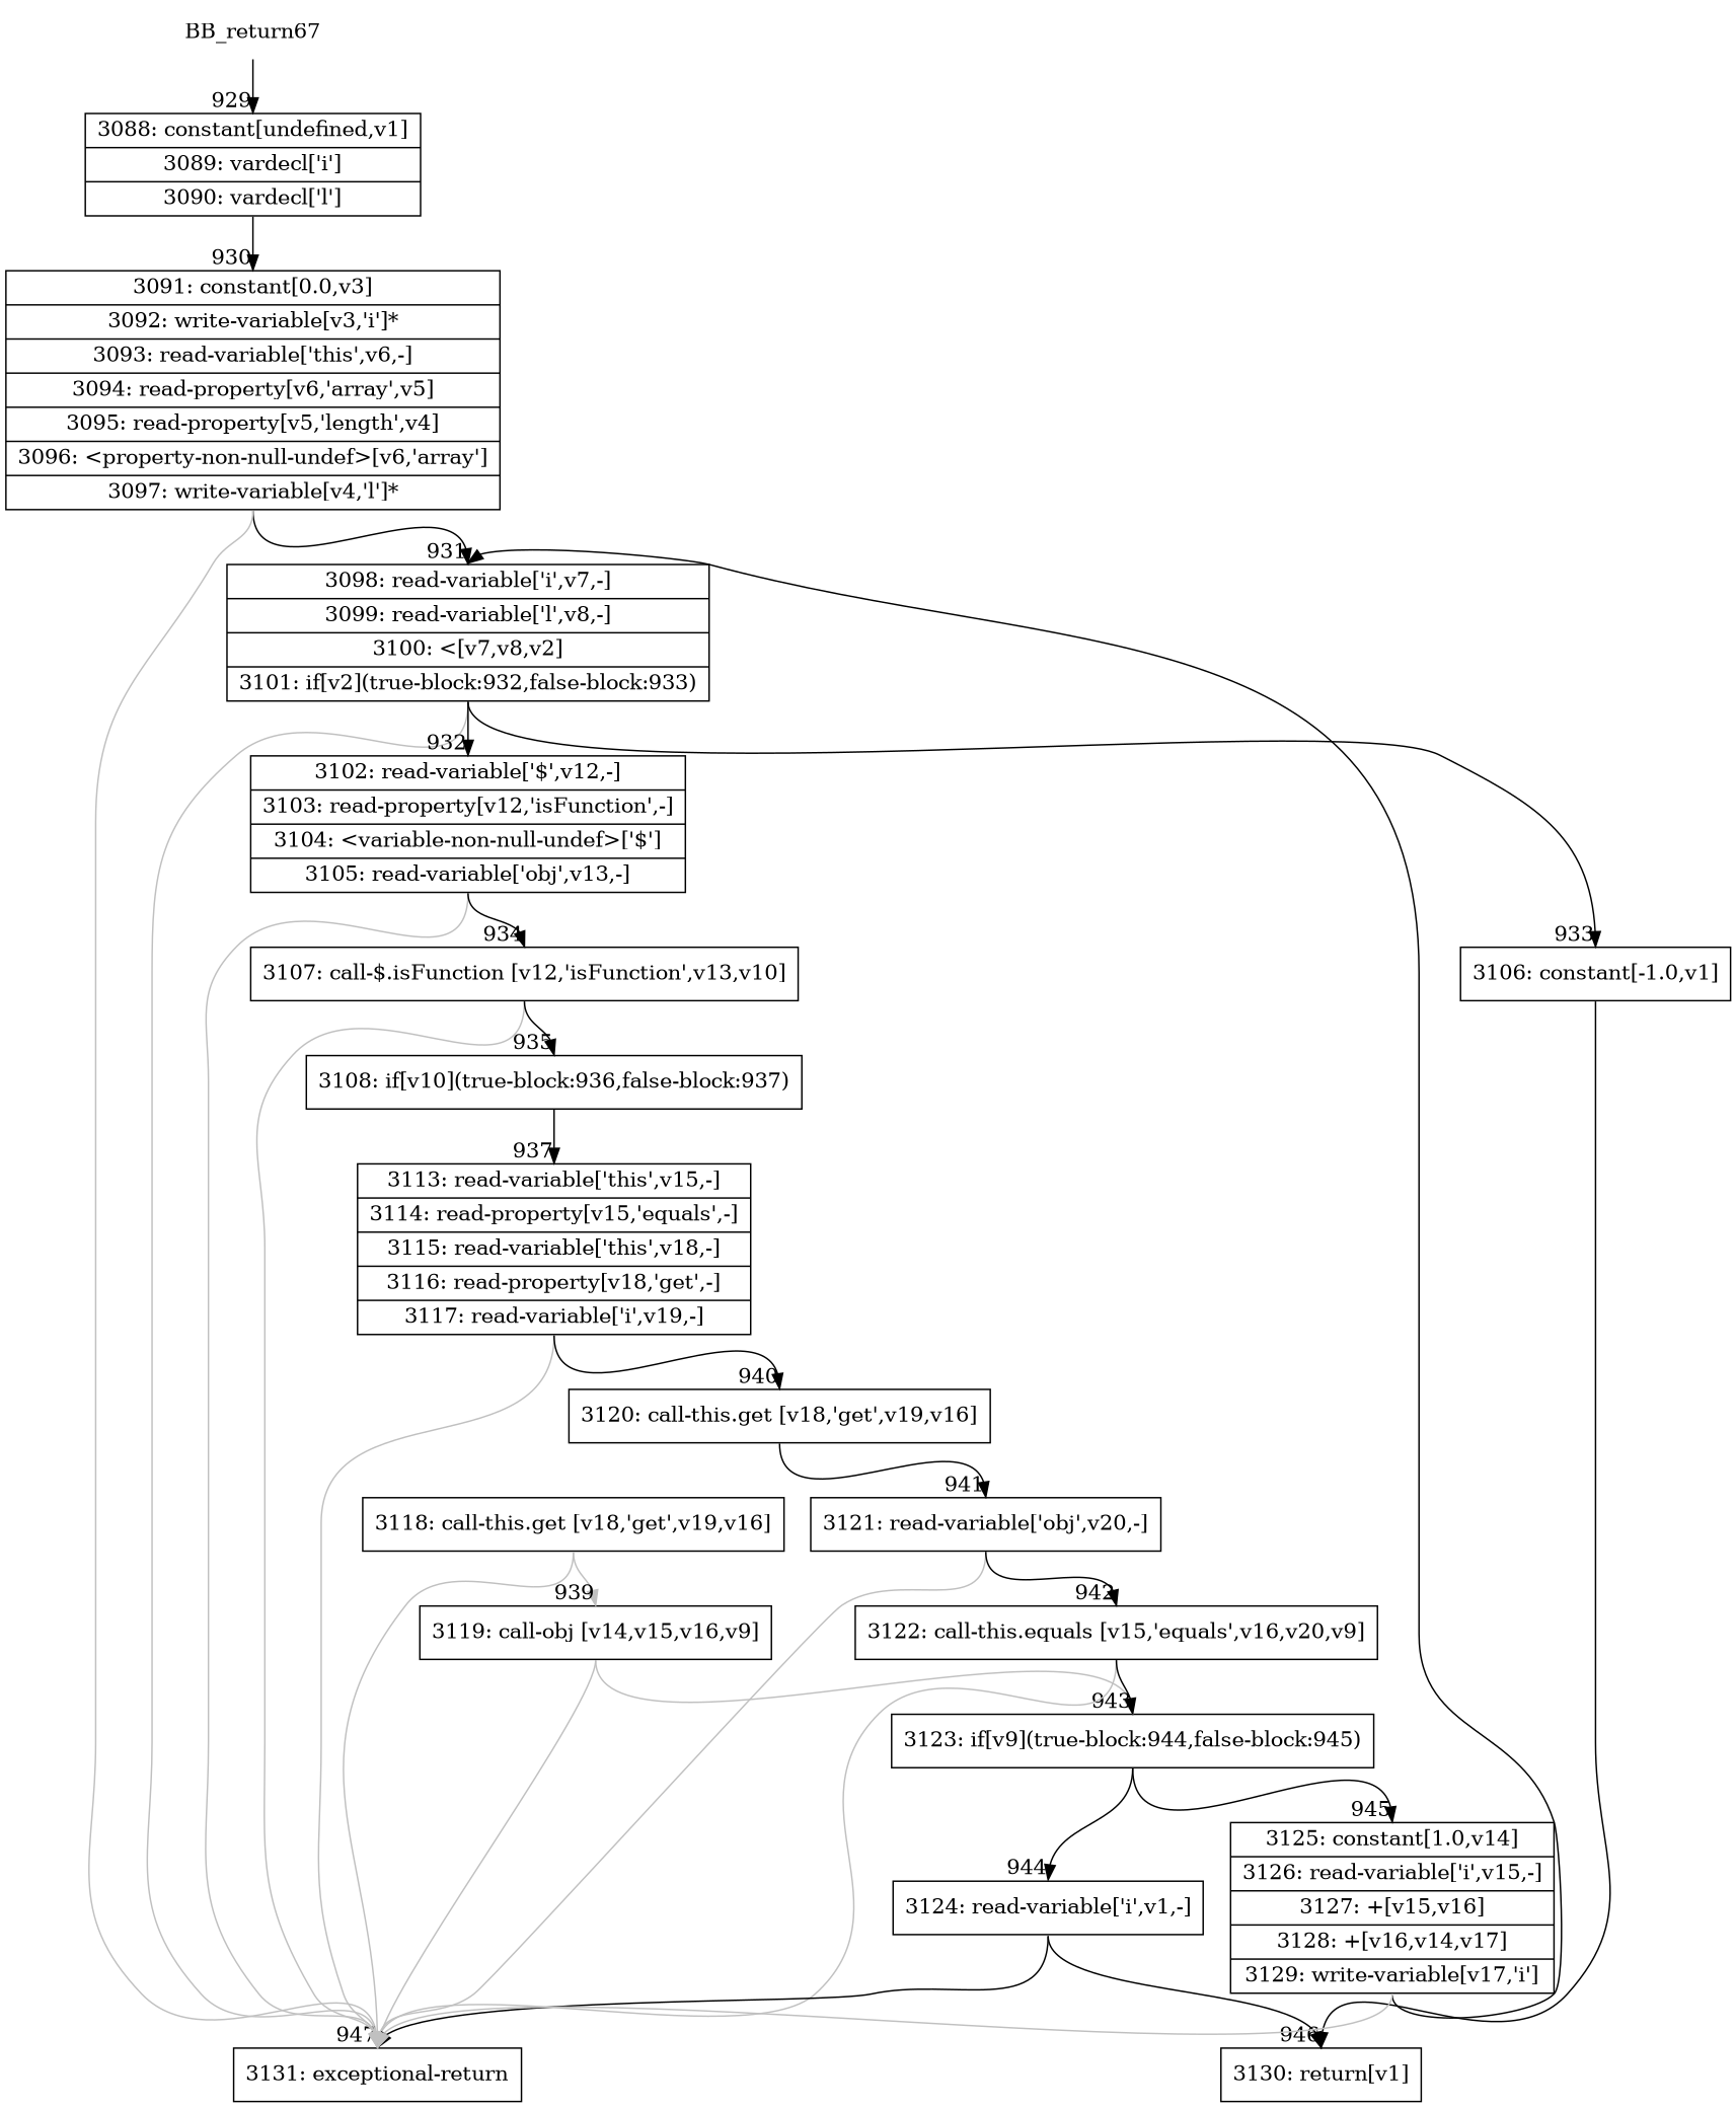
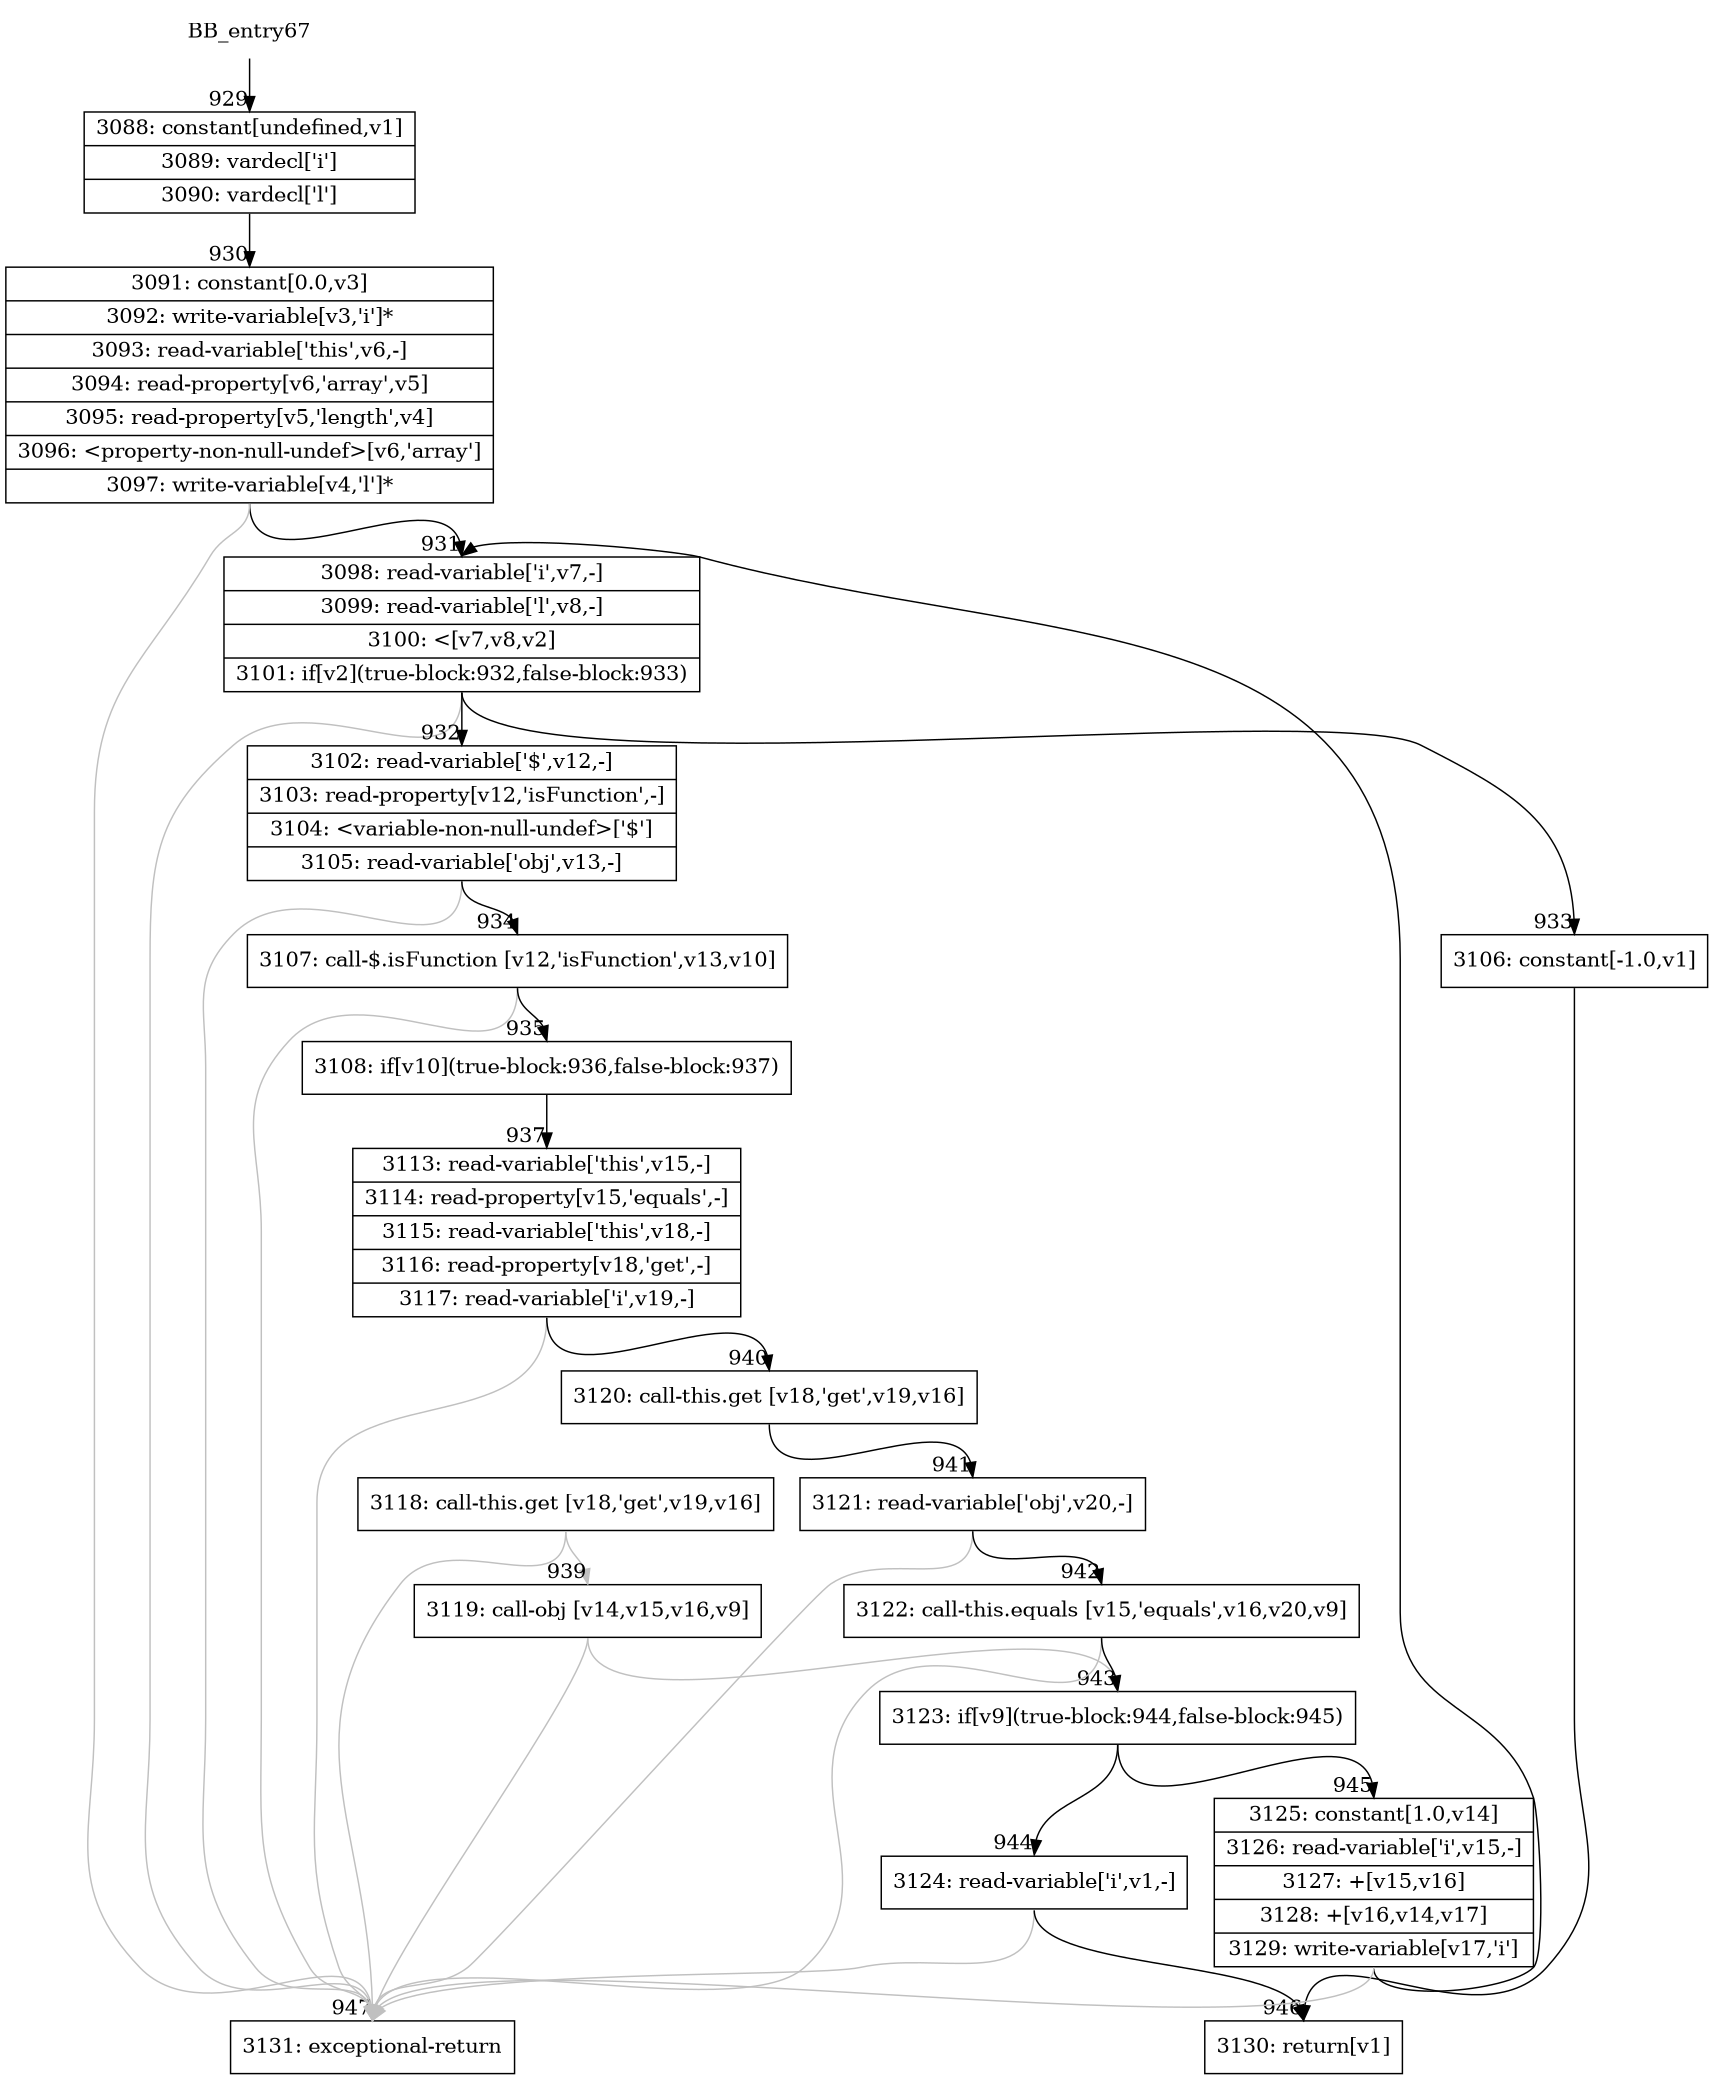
  digraph {
    rankdir=TD
    node [shape=record]
    edge [headport=n tailport=s]
-   BB_entry67 [shape=none label=BB_return67]
+   BB_entry67 [shape=none]
    n2 [label="{3088: constant[undefined,v1]|3089: vardecl['i']|3090: vardecl['l']}"]
    n3 [label="{3091: constant[0.0,v3]|3092: write-variable[v3,'i']*|3093: read-variable['this',v6,-]|3094: read-property[v6,'array',v5]|3095: read-property[v5,'length',v4]|3096: \<property-non-null-undef\>[v6,'array']|3097: write-variable[v4,'l']*}"]
    n4 [label="{3098: read-variable['i',v7,-]|3099: read-variable['l',v8,-]|3100: \<[v7,v8,v2]|3101: if[v2](true-block:932,false-block:933)}"]
    n5 [label="{3131: exceptional-return}"]
    n6 [label="{3102: read-variable['$',v12,-]|3103: read-property[v12,'isFunction',-]|3104: \<variable-non-null-undef\>['$']|3105: read-variable['obj',v13,-]}"]
    n7 [label="{3106: constant[-1.0,v1]}"]
    n8 [label="{3107: call-$.isFunction [v12,'isFunction',v13,v10]}"]
    n9 [label="{3130: return[v1]}"]
    n10 [label="{3108: if[v10](true-block:936,false-block:937)}"]
    n11 [label="{3113: read-variable['this',v15,-]|3114: read-property[v15,'equals',-]|3115: read-variable['this',v18,-]|3116: read-property[v18,'get',-]|3117: read-variable['i',v19,-]}"]
    n12 [label="{3120: call-this.get [v18,'get',v19,v16]}"]
    n13 [label="{3118: call-this.get [v18,'get',v19,v16]}"]
    n14 [label="{3119: call-obj [v14,v15,v16,v9]}"]
    n15 [label="{3121: read-variable['obj',v20,-]}"]
    n16 [label="{3123: if[v9](true-block:944,false-block:945)}"]
    n17 [label="{3122: call-this.equals [v15,'equals',v16,v20,v9]}"]
    n18 [label="{3124: read-variable['i',v1,-]}"]
    n19 [label="{3125: constant[1.0,v14]|3126: read-variable['i',v15,-]|3127: +[v15,v16]|3128: +[v16,v14,v17]|3129: write-variable[v17,'i']}"]
    BB_entry67 -> n2 [headlabel="    929"]
    n2 -> n3 [headlabel="      930"]
    n3 -> n4 [headlabel="      931"]
    n3 -> n5 [color=gray headlabel="      947"]
    n4 -> n5 [color=gray]
    n4 -> n6 [headlabel="      932"]
    n4 -> n7 [headlabel="      933"]
    n6 -> n5 [color=gray]
    n6 -> n8 [headlabel="      934"]
    n7 -> n9 [headlabel="      946"]
    n8 -> n5 [color=gray]
    n8 -> n10 [headlabel="      935"]
    n10 -> n11 [headlabel="      937"]
    n11 -> n5 [color=gray]
    n11 -> n12 [headlabel="      940"]
    n12 -> n15 [headlabel="      941"]
    n13 -> n5 [color=gray]
    n13 -> n14 [color=gray headlabel="      939"]
    n14 -> n5 [color=gray]
    n14 -> n16 [color=gray headlabel="      943"]
    n15 -> n5 [color=gray]
    n15 -> n17 [headlabel="      942"]
    n16 -> n18 [headlabel="      944"]
    n16 -> n19 [headlabel="      945"]
    n17 -> n5 [color=gray]
    n17 -> n16
-   n18 -> n5 [color=black]
+   n18 -> n5 [color=gray]
    n18 -> n9
    n19 -> n4
    n19 -> n5 [color=gray]
  }
